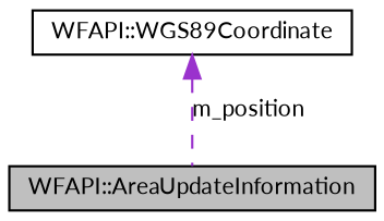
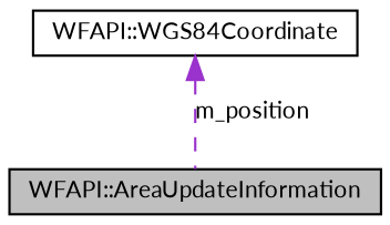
  digraph {
    fontname=Lato
    node [color=black fontname=Lato fontsize=10 shape=record style=filled]
    n1 [fillcolor=grey75 fontcolor=black height=0.2 label="WFAPI::AreaUpdateInformation" width=0.4]
-   n2 [fillcolor=white height=0.2 label="WFAPI::WGS89Coordinate" width=0.4]
+   n2 [fillcolor=white height=0.2 label="WFAPI::WGS84Coordinate" width=0.4]
    n2 -> n1 [color=darkorchid3 dir=back fontname=Lato fontsize=10 label=m_position labelfontname="FreeSans.ttf" labelfontsize=10 style=dashed]
  }
